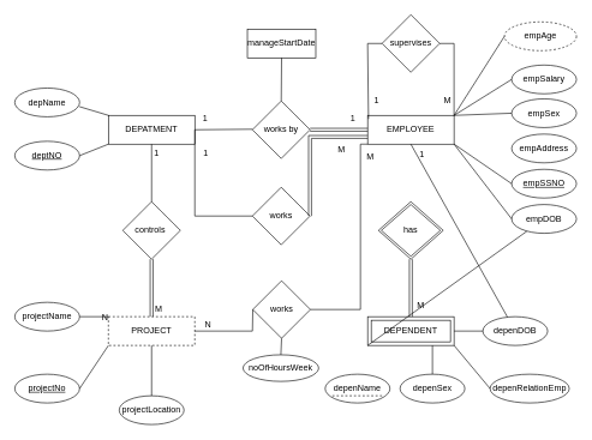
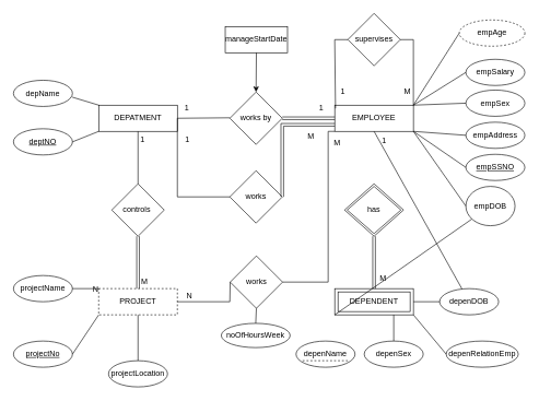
  <mxCell id="0" />
  <mxCell id="1" parent="0" />
  <mxCell id="2" value="DEPATMENT" style="rounded=0;whiteSpace=wrap;html=1;direction=west;" parent="1" vertex="1"><mxGeometry x="150" y="160" width="120" height="40" as="geometry" /></mxCell>
  <mxCell id="3" value="PROJECT" style="rounded=0;whiteSpace=wrap;html=1;dashed=1;" parent="1" vertex="1"><mxGeometry x="150" y="440" width="120" height="40" as="geometry" /></mxCell>
  <mxCell id="4" value="EMPLOYEE" style="rounded=0;whiteSpace=wrap;html=1;" parent="1" vertex="1"><mxGeometry x="510" y="160" width="120" height="40" as="geometry" /></mxCell>
  <mxCell id="5" value="works by" style="rhombus;whiteSpace=wrap;html=1;" parent="1" vertex="1"><mxGeometry x="350" y="140" width="80" height="80" as="geometry" /></mxCell>
  <mxCell id="6" value="controls&amp;nbsp;" style="rhombus;whiteSpace=wrap;html=1;rounded=0;" parent="1" vertex="1"><mxGeometry x="170" y="280" width="80" height="80" as="geometry" /></mxCell>
  <mxCell id="7" value="DEPENDENT" style="shape=ext;margin=3;double=1;whiteSpace=wrap;html=1;align=center;rounded=0;strokeColor=default;fontFamily=Helvetica;fontSize=12;fontColor=default;fillColor=default;" parent="1" vertex="1"><mxGeometry x="510" y="440" width="120" height="40" as="geometry" /></mxCell>
  <mxCell id="8" value="" style="edgeStyle=orthogonalEdgeStyle;rounded=0;orthogonalLoop=1;jettySize=auto;html=1;fontFamily=Helvetica;fontSize=12;fontColor=default;shape=link;" parent="1" source="9" target="7" edge="1"><mxGeometry relative="1" as="geometry" /></mxCell>
  <mxCell id="9" value="has" style="shape=rhombus;double=1;perimeter=rhombusPerimeter;whiteSpace=wrap;html=1;align=center;rounded=0;strokeColor=default;fontFamily=Helvetica;fontSize=12;fontColor=default;fillColor=default;" parent="1" vertex="1"><mxGeometry x="525" y="280" width="90" height="80" as="geometry" /></mxCell>
  <mxCell id="10" value="depName" style="ellipse;whiteSpace=wrap;html=1;rounded=0;strokeColor=default;fontFamily=Helvetica;fontSize=12;fontColor=default;fillColor=default;" parent="1" vertex="1"><mxGeometry x="20" y="122" width="90" height="40" as="geometry" /></mxCell>
  <mxCell id="11" value="deptNO" style="ellipse;whiteSpace=wrap;html=1;rounded=0;strokeColor=default;fontFamily=Helvetica;fontSize=12;fontColor=default;fillColor=default;fontStyle=4" parent="1" vertex="1"><mxGeometry x="20" y="196" width="90" height="40" as="geometry" /></mxCell>
  <mxCell id="12" value="empSalary" style="ellipse;whiteSpace=wrap;html=1;rounded=0;strokeColor=default;fontFamily=Helvetica;fontSize=12;fontColor=default;fillColor=default;" parent="1" vertex="1"><mxGeometry x="710" y="90" width="90" height="40" as="geometry" /></mxCell>
  <mxCell id="13" value="empSex" style="ellipse;whiteSpace=wrap;html=1;rounded=0;strokeColor=default;fontFamily=Helvetica;fontSize=12;fontColor=default;fillColor=default;" parent="1" vertex="1"><mxGeometry x="710" y="137" width="90" height="40" as="geometry" /></mxCell>
  <mxCell id="14" value="empAddress" style="ellipse;whiteSpace=wrap;html=1;rounded=0;strokeColor=default;fontFamily=Helvetica;fontSize=12;fontColor=default;fillColor=default;" parent="1" vertex="1"><mxGeometry x="710" y="186" width="90" height="40" as="geometry" /></mxCell>
  <mxCell id="15" value="empSSNO" style="ellipse;whiteSpace=wrap;html=1;rounded=0;strokeColor=default;fontFamily=Helvetica;fontSize=12;fontColor=default;fillColor=default;fontStyle=4" parent="1" vertex="1"><mxGeometry x="710" y="235" width="90" height="40" as="geometry" /></mxCell>
  <mxCell id="16" value="projectName" style="ellipse;whiteSpace=wrap;html=1;rounded=0;strokeColor=default;fontFamily=Helvetica;fontSize=12;fontColor=default;fillColor=default;" parent="1" vertex="1"><mxGeometry x="20" y="420" width="90" height="40" as="geometry" /></mxCell>
  <mxCell id="17" value="&lt;u&gt;projectNo&lt;/u&gt;" style="ellipse;whiteSpace=wrap;html=1;rounded=0;strokeColor=default;fontFamily=Helvetica;fontSize=12;fontColor=default;fillColor=default;" parent="1" vertex="1"><mxGeometry x="20" y="520" width="90" height="40" as="geometry" /></mxCell>
  <mxCell id="18" value="projectLocation" style="ellipse;whiteSpace=wrap;html=1;rounded=0;strokeColor=default;fontFamily=Helvetica;fontSize=12;fontColor=default;fillColor=default;" parent="1" vertex="1"><mxGeometry x="165" y="550" width="90" height="40" as="geometry" /></mxCell>
  <mxCell id="19" value="depenName" style="ellipse;whiteSpace=wrap;html=1;rounded=0;strokeColor=default;fontFamily=Helvetica;fontSize=12;fontColor=default;fillColor=default;" parent="1" vertex="1"><mxGeometry x="451" y="520" width="90" height="40" as="geometry" /></mxCell>
  <mxCell id="20" value="depenSex" style="ellipse;whiteSpace=wrap;html=1;rounded=0;strokeColor=default;fontFamily=Helvetica;fontSize=12;fontColor=default;fillColor=default;" parent="1" vertex="1"><mxGeometry x="555" y="520" width="90" height="40" as="geometry" /></mxCell>
  <mxCell id="21" value="depenDOB" style="ellipse;whiteSpace=wrap;html=1;rounded=0;strokeColor=default;fontFamily=Helvetica;fontSize=12;fontColor=default;fillColor=default;" parent="1" vertex="1"><mxGeometry x="670" y="440" width="90" height="40" as="geometry" /></mxCell>
  <mxCell id="22" value="depenRelationEmp" style="ellipse;whiteSpace=wrap;html=1;rounded=0;strokeColor=default;fontFamily=Helvetica;fontSize=12;fontColor=default;fillColor=default;" parent="1" vertex="1"><mxGeometry x="680" y="520" width="110" height="40" as="geometry" /></mxCell>
  <mxCell id="23" value="supervises" style="rhombus;whiteSpace=wrap;html=1;rounded=0;" parent="1" vertex="1"><mxGeometry x="530" y="20" width="80" height="80" as="geometry" /></mxCell>
  <mxCell id="24" value="manageStartDate" style="whiteSpace=wrap;html=1;strokeColor=default;fontFamily=Helvetica;fontSize=12;fontColor=default;fillColor=default;rounded=0;" parent="1" vertex="1"><mxGeometry x="343" y="40" width="95" height="40" as="geometry" /></mxCell>
  <mxCell id="25" value="works" style="rhombus;whiteSpace=wrap;html=1;" parent="1" vertex="1"><mxGeometry x="350" y="260" width="80" height="80" as="geometry" /></mxCell>
  <mxCell id="26" value="" style="endArrow=none;html=1;rounded=0;entryX=0;entryY=0.491;entryDx=0;entryDy=0;entryPerimeter=0;exitX=0;exitY=0.5;exitDx=0;exitDy=0;" edge="1" parent="1" source="2" target="5"><mxGeometry relative="1" as="geometry"><mxPoint x="280" y="190" as="sourcePoint" /><mxPoint x="320" y="210" as="targetPoint" /></mxGeometry></mxCell>
  <mxCell id="27" value="" style="endArrow=none;html=1;rounded=0;exitX=0.997;exitY=0.645;exitDx=0;exitDy=0;exitPerimeter=0;entryX=1;entryY=1;entryDx=0;entryDy=0;" edge="1" parent="1" source="10" target="2"><mxGeometry relative="1" as="geometry"><mxPoint x="370" y="260" as="sourcePoint" /><mxPoint x="150" y="160" as="targetPoint" /></mxGeometry></mxCell>
  <mxCell id="28" value="" style="endArrow=none;html=1;rounded=0;exitX=1;exitY=0.5;exitDx=0;exitDy=0;entryX=1;entryY=0;entryDx=0;entryDy=0;" edge="1" parent="1" source="11" target="2"><mxGeometry relative="1" as="geometry"><mxPoint x="120" y="156" as="sourcePoint" /><mxPoint x="160" y="170" as="targetPoint" /></mxGeometry></mxCell>
  <mxCell id="29" value="" style="endArrow=none;html=1;rounded=0;entryX=0;entryY=0.5;entryDx=0;entryDy=0;entryPerimeter=0;exitX=0;exitY=0.5;exitDx=0;exitDy=0;" edge="1" parent="1" source="2" target="25"><mxGeometry relative="1" as="geometry"><mxPoint x="290" y="200" as="sourcePoint" /><mxPoint x="370" y="199" as="targetPoint" /><Array as="points"><mxPoint x="270" y="300" /></Array></mxGeometry></mxCell>
- <mxCell id="30" value="" style="endArrow=none;html=1;rounded=0;entryX=0.5;entryY=0;entryDx=0;entryDy=0;exitX=0.5;exitY=1;exitDx=0;exitDy=0;" edge="1" parent="1" source="24" target="5"><mxGeometry relative="1" as="geometry"><mxPoint x="280" y="190" as="sourcePoint" /><mxPoint x="360" y="189" as="targetPoint" /></mxGeometry></mxCell>
+ <mxCell id="30" value="" style="endArrow=classic;html=1;rounded=0;entryX=0.5;entryY=0;entryDx=0;entryDy=0;exitX=0.5;exitY=1;exitDx=0;exitDy=0;" edge="1" parent="1" source="24" target="5"><mxGeometry relative="1" as="geometry"><mxPoint x="280" y="190" as="sourcePoint" /><mxPoint x="360" y="189" as="targetPoint" /></mxGeometry></mxCell>
  <mxCell id="31" value="" style="endArrow=none;html=1;rounded=0;entryX=0.01;entryY=0.124;entryDx=0;entryDy=0;exitX=0;exitY=0.5;exitDx=0;exitDy=0;entryPerimeter=0;" edge="1" parent="1" source="23" target="4"><mxGeometry relative="1" as="geometry"><mxPoint x="400" y="90" as="sourcePoint" /><mxPoint x="400" y="150" as="targetPoint" /><Array as="points"><mxPoint x="510" y="60" /></Array></mxGeometry></mxCell>
  <mxCell id="32" value="" style="endArrow=none;html=1;rounded=0;entryX=1;entryY=0;entryDx=0;entryDy=0;exitX=1;exitY=0.5;exitDx=0;exitDy=0;" edge="1" parent="1" source="23" target="4"><mxGeometry relative="1" as="geometry"><mxPoint x="540" y="70" as="sourcePoint" /><mxPoint x="521" y="175" as="targetPoint" /><Array as="points"><mxPoint x="630" y="60" /></Array></mxGeometry></mxCell>
  <mxCell id="33" value="" style="endArrow=none;html=1;rounded=0;exitX=1;exitY=0;exitDx=0;exitDy=0;entryX=0;entryY=0.5;entryDx=0;entryDy=0;" edge="1" parent="1" source="4" target="12"><mxGeometry relative="1" as="geometry"><mxPoint x="670" y="122" as="sourcePoint" /><mxPoint x="710" y="134" as="targetPoint" /></mxGeometry></mxCell>
  <mxCell id="34" value="" style="endArrow=none;html=1;rounded=0;exitX=1;exitY=0;exitDx=0;exitDy=0;entryX=0;entryY=0.5;entryDx=0;entryDy=0;" edge="1" parent="1" source="4" target="13"><mxGeometry relative="1" as="geometry"><mxPoint x="640" y="170" as="sourcePoint" /><mxPoint x="720" y="120" as="targetPoint" /></mxGeometry></mxCell>
+ <mxCell id="35" value="" style="endArrow=none;html=1;rounded=0;exitX=1;exitY=1;exitDx=0;exitDy=0;entryX=0;entryY=0.5;entryDx=0;entryDy=0;" edge="1" parent="1" source="4" target="14"><mxGeometry relative="1" as="geometry"><mxPoint x="640" y="170" as="sourcePoint" /><mxPoint x="720" y="170" as="targetPoint" /></mxGeometry></mxCell>
  <mxCell id="36" value="" style="endArrow=none;html=1;rounded=0;exitX=1;exitY=1;exitDx=0;exitDy=0;entryX=0;entryY=0.5;entryDx=0;entryDy=0;" edge="1" parent="1" source="4" target="15"><mxGeometry relative="1" as="geometry"><mxPoint x="640" y="210" as="sourcePoint" /><mxPoint x="720" y="220" as="targetPoint" /></mxGeometry></mxCell>
  <mxCell id="37" value="" style="endArrow=none;html=1;rounded=0;exitX=0.5;exitY=1;exitDx=0;exitDy=0;" edge="1" parent="1" source="4" target="21"><mxGeometry relative="1" as="geometry"><mxPoint x="640" y="210" as="sourcePoint" /><mxPoint x="720" y="265" as="targetPoint" /></mxGeometry></mxCell>
  <mxCell id="38" value="" style="endArrow=none;html=1;rounded=0;exitX=1;exitY=0.5;exitDx=0;exitDy=0;entryX=0;entryY=0.5;entryDx=0;entryDy=0;" edge="1" parent="1" source="7" target="21"><mxGeometry relative="1" as="geometry"><mxPoint x="650" y="330" as="sourcePoint" /><mxPoint x="650" y="410" as="targetPoint" /></mxGeometry></mxCell>
  <mxCell id="39" value="" style="endArrow=none;html=1;rounded=0;exitX=1;exitY=1;exitDx=0;exitDy=0;entryX=0;entryY=0.5;entryDx=0;entryDy=0;" edge="1" parent="1" source="7" target="22"><mxGeometry relative="1" as="geometry"><mxPoint x="640" y="470" as="sourcePoint" /><mxPoint x="680" y="470" as="targetPoint" /></mxGeometry></mxCell>
  <mxCell id="40" value="" style="endArrow=none;html=1;rounded=0;exitX=0.75;exitY=1;exitDx=0;exitDy=0;entryX=0.5;entryY=0;entryDx=0;entryDy=0;" edge="1" parent="1" source="7" target="20"><mxGeometry relative="1" as="geometry"><mxPoint x="640" y="490" as="sourcePoint" /><mxPoint x="690" y="540" as="targetPoint" /></mxGeometry></mxCell>
  <mxCell id="41" value="" style="endArrow=none;html=1;rounded=0;exitX=0;exitY=1;exitDx=0;exitDy=0;" edge="1" parent="1" source="7" target="49"><mxGeometry relative="1" as="geometry"><mxPoint x="610" y="490" as="sourcePoint" /><mxPoint x="610" y="530" as="targetPoint" /></mxGeometry></mxCell>
  <mxCell id="42" value="" style="endArrow=none;dashed=1;html=1;rounded=0;" edge="1" parent="1"><mxGeometry width="50" height="50" relative="1" as="geometry"><mxPoint x="461" y="550" as="sourcePoint" /><mxPoint x="531" y="550" as="targetPoint" /></mxGeometry></mxCell>
  <mxCell id="43" value="" style="endArrow=none;html=1;rounded=0;exitX=0.5;exitY=1;exitDx=0;exitDy=0;entryX=0.5;entryY=0;entryDx=0;entryDy=0;" edge="1" parent="1" source="3" target="18"><mxGeometry relative="1" as="geometry"><mxPoint x="264" y="500" as="sourcePoint" /><mxPoint x="250" y="540" as="targetPoint" /></mxGeometry></mxCell>
  <mxCell id="44" value="" style="endArrow=none;html=1;rounded=0;exitX=0;exitY=1;exitDx=0;exitDy=0;entryX=1;entryY=0.5;entryDx=0;entryDy=0;" edge="1" parent="1" source="3" target="17"><mxGeometry relative="1" as="geometry"><mxPoint x="220" y="490" as="sourcePoint" /><mxPoint x="225" y="560" as="targetPoint" /></mxGeometry></mxCell>
  <mxCell id="45" value="" style="endArrow=none;html=1;rounded=0;exitX=0;exitY=0;exitDx=0;exitDy=0;entryX=1;entryY=0.5;entryDx=0;entryDy=0;" edge="1" parent="1" source="3" target="16"><mxGeometry relative="1" as="geometry"><mxPoint x="160" y="490" as="sourcePoint" /><mxPoint x="118" y="539" as="targetPoint" /></mxGeometry></mxCell>
  <mxCell id="46" value="" style="endArrow=none;html=1;rounded=0;exitX=0.5;exitY=0;exitDx=0;exitDy=0;entryX=0.5;entryY=0;entryDx=0;entryDy=0;" edge="1" parent="1" source="6" target="2"><mxGeometry relative="1" as="geometry"><mxPoint x="220" y="295" as="sourcePoint" /><mxPoint x="220" y="215" as="targetPoint" /></mxGeometry></mxCell>
  <mxCell id="47" value="1" style="resizable=0;html=1;whiteSpace=wrap;align=left;verticalAlign=bottom;" connectable="0" vertex="1" parent="1"><mxGeometry x="212" y="220" as="geometry" /></mxCell>
  <mxCell id="48" value="M" style="resizable=0;html=1;whiteSpace=wrap;align=left;verticalAlign=bottom;" connectable="0" vertex="1" parent="1"><mxGeometry x="213" y="438" as="geometry" /></mxCell>
- <mxCell id="49" value="empDOB" style="ellipse;whiteSpace=wrap;html=1;rounded=0;strokeColor=default;fontFamily=Helvetica;fontSize=12;fontColor=default;fillColor=default;" vertex="1" parent="1"><mxGeometry x="710" y="284" width="90" height="40" as="geometry" /></mxCell>
+ <mxCell id="49" value="empDOB" style="ellipse;whiteSpace=wrap;html=1;rounded=0;strokeColor=default;fontFamily=Helvetica;fontSize=12;fontColor=default;fillColor=default;" vertex="1" parent="1"><mxGeometry x="710" y="284" width="75" height="60" as="geometry" /></mxCell>
  <mxCell id="50" value="" style="endArrow=none;html=1;rounded=0;exitX=1;exitY=1;exitDx=0;exitDy=0;entryX=0;entryY=0.5;entryDx=0;entryDy=0;" edge="1" parent="1" target="49" source="4"><mxGeometry relative="1" as="geometry"><mxPoint x="670" y="304" as="sourcePoint" /><mxPoint x="690" y="254" as="targetPoint" /></mxGeometry></mxCell>
  <mxCell id="51" value="empAge" style="ellipse;whiteSpace=wrap;html=1;align=center;dashed=1;" vertex="1" parent="1"><mxGeometry x="700" y="30" width="100" height="40" as="geometry" /></mxCell>
  <mxCell id="52" value="" style="endArrow=none;html=1;rounded=0;exitX=1;exitY=0;exitDx=0;exitDy=0;entryX=0;entryY=0.5;entryDx=0;entryDy=0;" edge="1" parent="1" source="4" target="51"><mxGeometry relative="1" as="geometry"><mxPoint x="640" y="170" as="sourcePoint" /><mxPoint x="720" y="120" as="targetPoint" /></mxGeometry></mxCell>
  <mxCell id="53" value="works" style="rhombus;whiteSpace=wrap;html=1;" vertex="1" parent="1"><mxGeometry x="350.5" y="390" width="80" height="80" as="geometry" /></mxCell>
  <mxCell id="54" value="" style="endArrow=none;html=1;rounded=0;entryX=0;entryY=0.5;entryDx=0;entryDy=0;entryPerimeter=0;exitX=1;exitY=0.5;exitDx=0;exitDy=0;" edge="1" parent="1" target="53" source="3"><mxGeometry relative="1" as="geometry"><mxPoint x="270.5" y="310" as="sourcePoint" /><mxPoint x="370.5" y="329" as="targetPoint" /><Array as="points"><mxPoint x="350" y="460" /></Array></mxGeometry></mxCell>
  <mxCell id="55" value="" style="endArrow=none;html=1;rounded=0;entryX=0;entryY=1;entryDx=0;entryDy=0;exitX=1;exitY=0.5;exitDx=0;exitDy=0;" edge="1" parent="1" source="53" target="4"><mxGeometry relative="1" as="geometry"><mxPoint x="300.5" y="340" as="sourcePoint" /><mxPoint x="510.5" y="310" as="targetPoint" /><Array as="points"><mxPoint x="500" y="430" /><mxPoint x="500" y="200" /></Array></mxGeometry></mxCell>
  <mxCell id="56" value="" style="shape=link;html=1;rounded=0;exitX=1;exitY=0.5;exitDx=0;exitDy=0;entryX=0;entryY=0.75;entryDx=0;entryDy=0;" edge="1" parent="1" source="25" target="4"><mxGeometry relative="1" as="geometry"><mxPoint x="310" y="190" as="sourcePoint" /><mxPoint x="470" y="190" as="targetPoint" /><Array as="points"><mxPoint x="430" y="190" /></Array></mxGeometry></mxCell>
  <mxCell id="57" value="M" style="resizable=0;html=1;whiteSpace=wrap;align=right;verticalAlign=bottom;" connectable="0" vertex="1" parent="56"><mxGeometry x="1" relative="1" as="geometry"><mxPoint x="-30" y="26" as="offset" /></mxGeometry></mxCell>
  <mxCell id="58" value="" style="shape=link;html=1;rounded=0;exitX=0.5;exitY=0;exitDx=0;exitDy=0;entryX=0.5;entryY=1;entryDx=0;entryDy=0;" edge="1" parent="1" source="3" target="6"><mxGeometry relative="1" as="geometry"><mxPoint x="280" y="480" as="sourcePoint" /><mxPoint x="360" y="370" as="targetPoint" /><Array as="points" /></mxGeometry></mxCell>
  <mxCell id="59" value="N" style="resizable=0;html=1;whiteSpace=wrap;align=right;verticalAlign=bottom;" connectable="0" vertex="1" parent="58"><mxGeometry x="1" relative="1" as="geometry"><mxPoint x="-59" y="90" as="offset" /></mxGeometry></mxCell>
  <mxCell id="60" value="" style="shape=link;html=1;rounded=0;exitX=0;exitY=0.5;exitDx=0;exitDy=0;entryX=1;entryY=0.5;entryDx=0;entryDy=0;" edge="1" parent="1" source="4" target="5"><mxGeometry relative="1" as="geometry"><mxPoint x="320" y="420" as="sourcePoint" /><mxPoint x="320" y="340" as="targetPoint" /><Array as="points" /></mxGeometry></mxCell>
  <mxCell id="61" value="1" style="resizable=0;html=1;whiteSpace=wrap;align=right;verticalAlign=bottom;" connectable="0" vertex="1" parent="60"><mxGeometry x="1" relative="1" as="geometry"><mxPoint x="-140" y="40" as="offset" /></mxGeometry></mxCell>
  <mxCell id="62" value="M" style="resizable=0;html=1;whiteSpace=wrap;align=right;verticalAlign=bottom;" connectable="0" vertex="1" parent="1"><mxGeometry x="490" y="226" as="geometry"><mxPoint x="30" y="-1" as="offset" /></mxGeometry></mxCell>
  <mxCell id="63" value="N" style="resizable=0;html=1;whiteSpace=wrap;align=right;verticalAlign=bottom;" connectable="0" vertex="1" parent="1"><mxGeometry x="340" y="260" as="geometry"><mxPoint x="-46" y="199" as="offset" /></mxGeometry></mxCell>
  <mxCell id="64" value="noOfHoursWeek" style="ellipse;whiteSpace=wrap;html=1;rounded=0;strokeColor=default;fontFamily=Helvetica;fontSize=12;fontColor=default;fillColor=default;" vertex="1" parent="1"><mxGeometry x="337" y="493" width="105" height="37" as="geometry" /></mxCell>
  <mxCell id="65" value="" style="endArrow=none;html=1;rounded=0;exitX=0.5;exitY=1;exitDx=0;exitDy=0;entryX=0.5;entryY=0;entryDx=0;entryDy=0;" edge="1" parent="1" target="64" source="53"><mxGeometry relative="1" as="geometry"><mxPoint x="390" y="470" as="sourcePoint" /><mxPoint x="430" y="530" as="targetPoint" /></mxGeometry></mxCell>
  <mxCell id="66" value="1" style="resizable=0;html=1;whiteSpace=wrap;align=right;verticalAlign=bottom;" connectable="0" vertex="1" parent="1"><mxGeometry x="490" y="226" as="geometry"><mxPoint x="37" y="-78" as="offset" /></mxGeometry></mxCell>
  <mxCell id="67" value="M" style="resizable=0;html=1;whiteSpace=wrap;align=right;verticalAlign=bottom;" connectable="0" vertex="1" parent="1"><mxGeometry x="590" y="226" as="geometry"><mxPoint x="37" y="-78" as="offset" /></mxGeometry></mxCell>
  <mxCell id="68" value="1" style="resizable=0;html=1;whiteSpace=wrap;align=right;verticalAlign=bottom;" connectable="0" vertex="1" parent="1"><mxGeometry x="496" y="220" as="geometry"><mxPoint x="94" y="3" as="offset" /></mxGeometry></mxCell>
  <mxCell id="69" value="M" style="resizable=0;html=1;whiteSpace=wrap;align=right;verticalAlign=bottom;" connectable="0" vertex="1" parent="1"><mxGeometry x="496" y="430" as="geometry"><mxPoint x="94" y="3" as="offset" /></mxGeometry></mxCell>
  <mxCell id="70" value="1" style="resizable=0;html=1;whiteSpace=wrap;align=right;verticalAlign=bottom;" connectable="0" vertex="1" parent="1"><mxGeometry x="300" y="230" as="geometry"><mxPoint x="-11" y="-58" as="offset" /></mxGeometry></mxCell>
  <mxCell id="71" value="1" style="resizable=0;html=1;whiteSpace=wrap;align=right;verticalAlign=bottom;" connectable="0" vertex="1" parent="1"><mxGeometry x="310" y="234" as="geometry"><mxPoint x="184" y="-62" as="offset" /></mxGeometry></mxCell>
